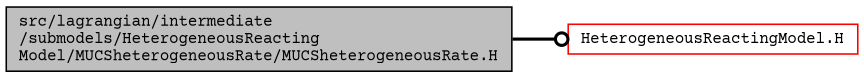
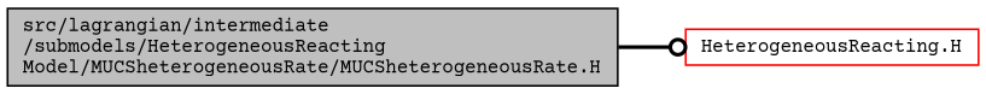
  digraph {
    rankdir=LR
    fontname="Courier Prime"
    node [fontname="Courier Prime" fontsize=10 shape=record]
    n1 [color=black fillcolor=grey75 fontcolor=black height=0.2 label="src/lagrangian/intermediate\l/submodels/HeterogeneousReacting\lModel/MUCSheterogeneousRate/MUCSheterogeneousRate.H" style=filled width=0.4]
-   n2 [color=red height=0.2 label="HeterogeneousReactingModel.H" width=0.4]
+   n2 [color=red height=0.2 label="HeterogeneousReacting.H" width=0.4]
    n1 -> n2 [color=black fontname="Courier Prime" fontsize=10 labelfontname=Helvetica labelfontsize=10 style=bold arrowhead=odot]
  }
